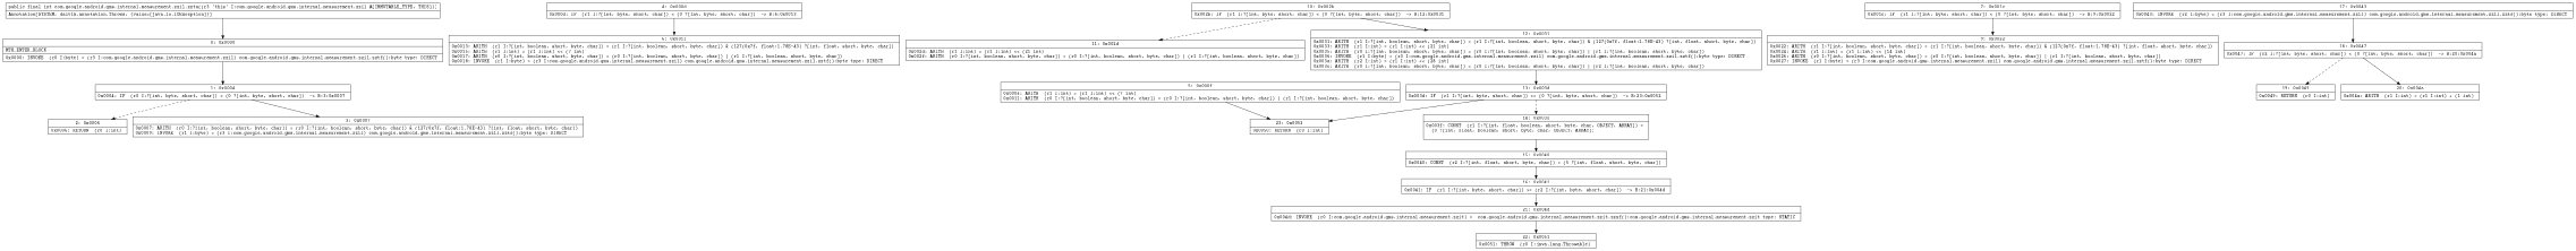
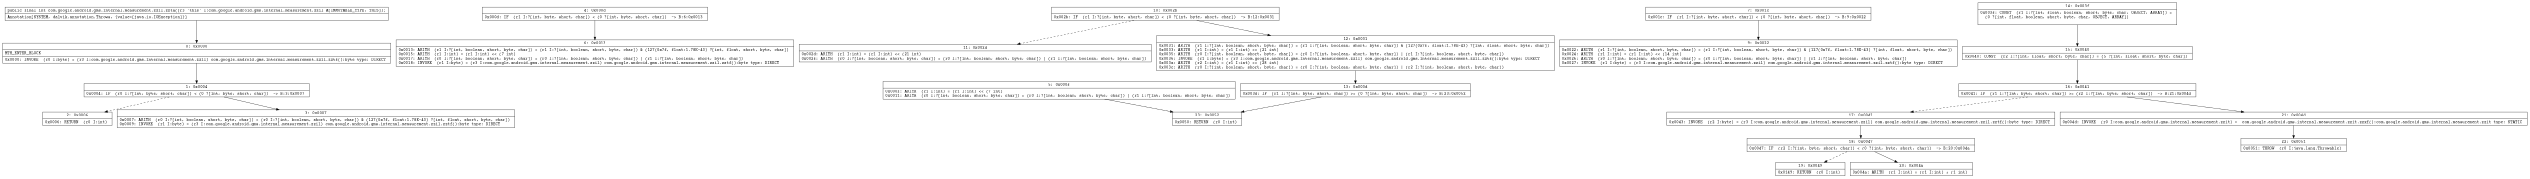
  digraph {
    fontname="Courier Prime"
    node [fontname="Courier Prime" shape=record]
    edge [fontname="Courier Prime"]
    n1 [label="{0\:\ 0x0000|MTH_ENTER_BLOCK\l|0x0000: INVOKE  (r0 I:byte) = (r3 I:com.google.android.gms.internal.measurement.zzil) com.google.android.gms.internal.measurement.zzil.zztf():byte type: DIRECT \l}"]
    n2 [label="{1\:\ 0x0004|0x0004: IF  (r0 I:?[int, byte, short, char]) \< (0 ?[int, byte, short, char])  \-\> B:3:0x0007 \l}"]
    n3 [label="{2\:\ 0x0006|0x0006: RETURN  (r0 I:int) \l}"]
    n4 [label="{3\:\ 0x0007|0x0007: ARITH  (r0 I:?[int, boolean, short, byte, char]) = (r0 I:?[int, boolean, short, byte, char]) & (127(0x7f, float:1.78E\-43) ?[int, float, short, byte, char]) \l0x0009: INVOKE  (r1 I:byte) = (r3 I:com.google.android.gms.internal.measurement.zzil) com.google.android.gms.internal.measurement.zzil.zztf():byte type: DIRECT \l}"]
    n5 [label="{4\:\ 0x000d|0x000d: IF  (r1 I:?[int, byte, short, char]) \< (0 ?[int, byte, short, char])  \-\> B:6:0x0013 \l}"]
    n6 [label="{6\:\ 0x0013|0x0013: ARITH  (r1 I:?[int, boolean, short, byte, char]) = (r1 I:?[int, boolean, short, byte, char]) & (127(0x7f, float:1.78E\-43) ?[int, float, short, byte, char]) \l0x0015: ARITH  (r1 I:int) = (r1 I:int) \<\< (7 int) \l0x0017: ARITH  (r0 I:?[int, boolean, short, byte, char]) = (r0 I:?[int, boolean, short, byte, char]) \| (r1 I:?[int, boolean, short, byte, char]) \l0x0018: INVOKE  (r1 I:byte) = (r3 I:com.google.android.gms.internal.measurement.zzil) com.google.android.gms.internal.measurement.zzil.zztf():byte type: DIRECT \l}"]
    n7 [label="{5\:\ 0x000f|0x000f: ARITH  (r1 I:int) = (r1 I:int) \<\< (7 int) \l0x0011: ARITH  (r0 I:?[int, boolean, short, byte, char]) = (r0 I:?[int, boolean, short, byte, char]) \| (r1 I:?[int, boolean, short, byte, char]) \l}"]
    n8 [label="{23\:\ 0x0052|0x0050: RETURN  (r0 I:int) \l}"]
    n9 [label="{7\:\ 0x001c|0x001c: IF  (r1 I:?[int, byte, short, char]) \< (0 ?[int, byte, short, char])  \-\> B:9:0x0022 \l}"]
    n10 [label="{9\:\ 0x0022|0x0022: ARITH  (r1 I:?[int, boolean, short, byte, char]) = (r1 I:?[int, boolean, short, byte, char]) & (127(0x7f, float:1.78E\-43) ?[int, float, short, byte, char]) \l0x0024: ARITH  (r1 I:int) = (r1 I:int) \<\< (14 int) \l0x0026: ARITH  (r0 I:?[int, boolean, short, byte, char]) = (r0 I:?[int, boolean, short, byte, char]) \| (r1 I:?[int, boolean, short, byte, char]) \l0x0027: INVOKE  (r1 I:byte) = (r3 I:com.google.android.gms.internal.measurement.zzil) com.google.android.gms.internal.measurement.zzil.zztf():byte type: DIRECT \l}"]
    n11 [label="{10\:\ 0x002b|0x002b: IF  (r1 I:?[int, byte, short, char]) \< (0 ?[int, byte, short, char])  \-\> B:12:0x0031 \l}"]
    n12 [label="{11\:\ 0x002d|0x002d: ARITH  (r1 I:int) = (r1 I:int) \<\< (21 int) \l0x002f: ARITH  (r0 I:?[int, boolean, short, byte, char]) = (r0 I:?[int, boolean, short, byte, char]) \| (r1 I:?[int, boolean, short, byte, char]) \l}"]
    n13 [label="{12\:\ 0x0031|0x0031: ARITH  (r1 I:?[int, boolean, short, byte, char]) = (r1 I:?[int, boolean, short, byte, char]) & (127(0x7f, float:1.78E\-43) ?[int, float, short, byte, char]) \l0x0033: ARITH  (r1 I:int) = (r1 I:int) \<\< (21 int) \l0x0035: ARITH  (r0 I:?[int, boolean, short, byte, char]) = (r0 I:?[int, boolean, short, byte, char]) \| (r1 I:?[int, boolean, short, byte, char]) \l0x0036: INVOKE  (r1 I:byte) = (r3 I:com.google.android.gms.internal.measurement.zzil) com.google.android.gms.internal.measurement.zzil.zztf():byte type: DIRECT \l0x003a: ARITH  (r2 I:int) = (r1 I:int) \<\< (28 int) \l0x003c: ARITH  (r0 I:?[int, boolean, short, byte, char]) = (r0 I:?[int, boolean, short, byte, char]) \| (r2 I:?[int, boolean, short, byte, char]) \l}"]
    n14 [label="{13\:\ 0x003d|0x003d: IF  (r1 I:?[int, byte, short, char]) \>= (0 ?[int, byte, short, char])  \-\> B:23:0x0052 \l}"]
    n15 [label="{14\:\ 0x003f|0x003f: CONST  (r1 I:?[int, float, boolean, short, byte, char, OBJECT, ARRAY]) = \l  (0 ?[int, float, boolean, short, byte, char, OBJECT, ARRAY])\l \l}"]
    n16 [label="{15\:\ 0x0040|0x0040: CONST  (r2 I:?[int, float, short, byte, char]) = (5 ?[int, float, short, byte, char]) \l}"]
    n17 [label="{16\:\ 0x0041|0x0041: IF  (r1 I:?[int, byte, short, char]) \>= (r2 I:?[int, byte, short, char])  \-\> B:21:0x004d \l}"]
    n18 [label="{17\:\ 0x0043|0x0043: INVOKE  (r2 I:byte) = (r3 I:com.google.android.gms.internal.measurement.zzil) com.google.android.gms.internal.measurement.zzil.zztf():byte type: DIRECT \l}"]
    n19 [label="{21\:\ 0x004d|0x004d: INVOKE  (r0 I:com.google.android.gms.internal.measurement.zzit) =  com.google.android.gms.internal.measurement.zzit.zzxf():com.google.android.gms.internal.measurement.zzit type: STATIC \l}"]
    n20 [label="{18\:\ 0x0047|0x0047: IF  (r2 I:?[int, byte, short, char]) \< (0 ?[int, byte, short, char])  \-\> B:20:0x004a \l}"]
    n21 [label="{22\:\ 0x0051|0x0051: THROW  (r0 I:java.lang.Throwable) \l}"]
-   n22 [label="{19\:\ 0x0049|0x0049: RETURN  (r0 I:int) \l}"]
+   n22 [label="{19\:\ 0x0049|0x0149: RETURN  (r0 I:int) \l}"]
    n23 [label="{20\:\ 0x004a|0x004a: ARITH  (r1 I:int) = (r1 I:int) + (1 int) \l}"]
    n24 [label="{public final int com.google.android.gms.internal.measurement.zzil.zzta((r3 'this' I:com.google.android.gms.internal.measurement.zzil A[IMMUTABLE_TYPE, THIS]))  | Annotation[SYSTEM, dalvik.annotation.Throws, \{value=[java.io.IOException]\}]\l}"]
    n1 -> n2
    n2 -> n3 [style=dashed]
    n2 -> n4
    n5 -> n6
    n7 -> n8
    n9 -> n10
    n11 -> n12 [style=dashed]
    n11 -> n13
    n13 -> n14
    n14 -> n8
-   n14 -> n15 [style=dashed]
    n15 -> n16
    n16 -> n17
+   n17 -> n18 [style=dashed]
    n17 -> n19
    n18 -> n20
    n19 -> n21
    n20 -> n22 [style=dashed]
    n20 -> n23
    n24 -> n1
  }
